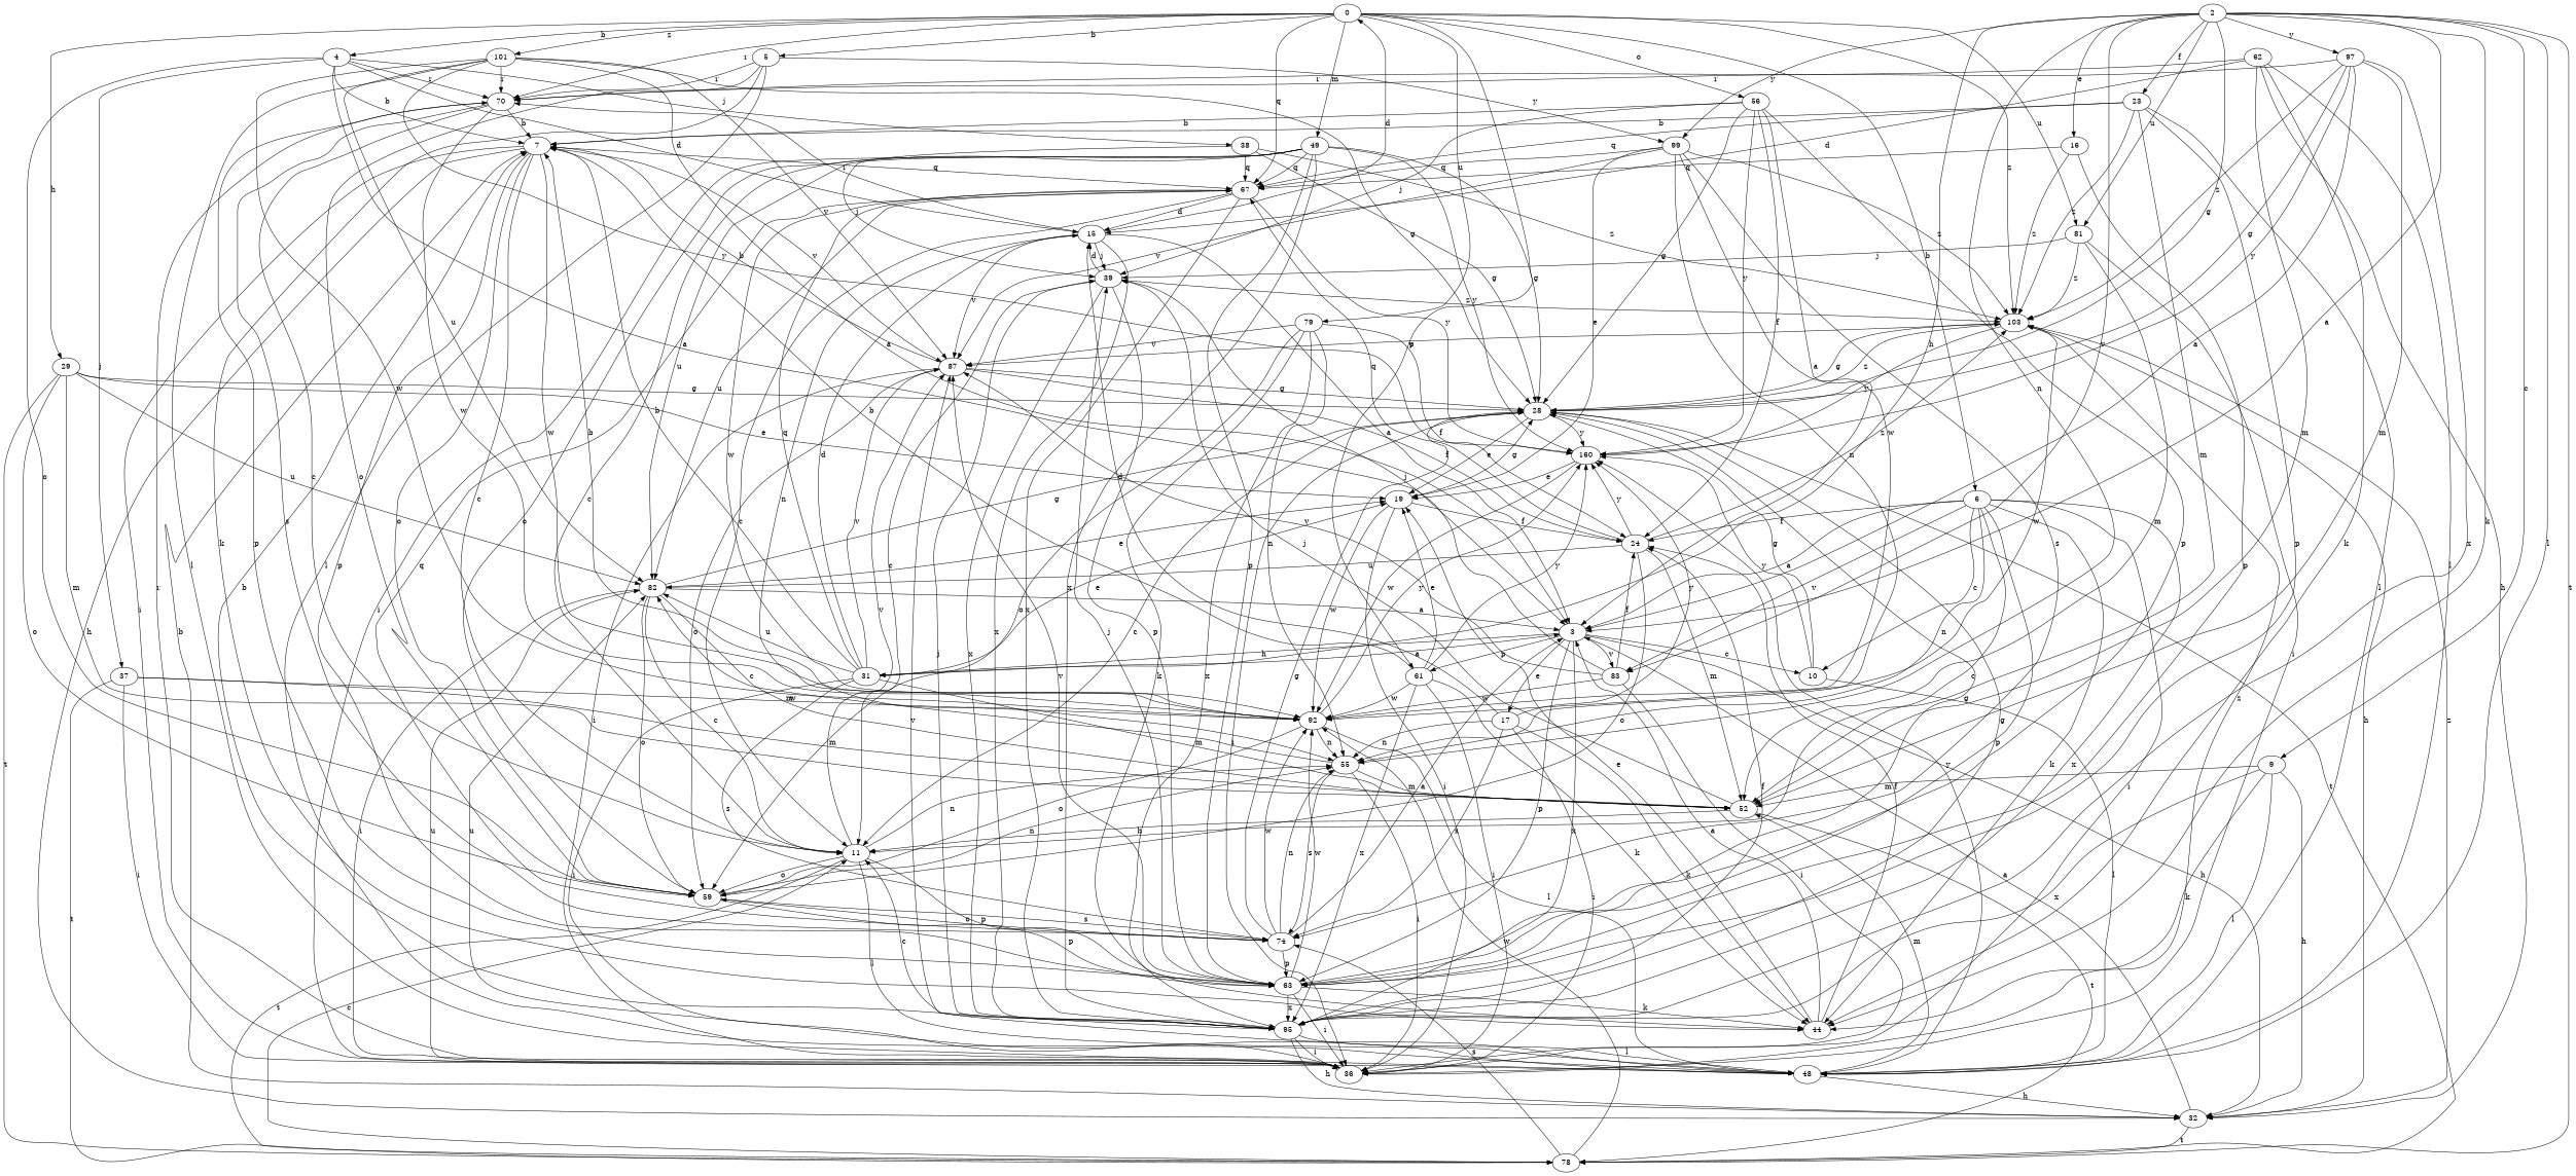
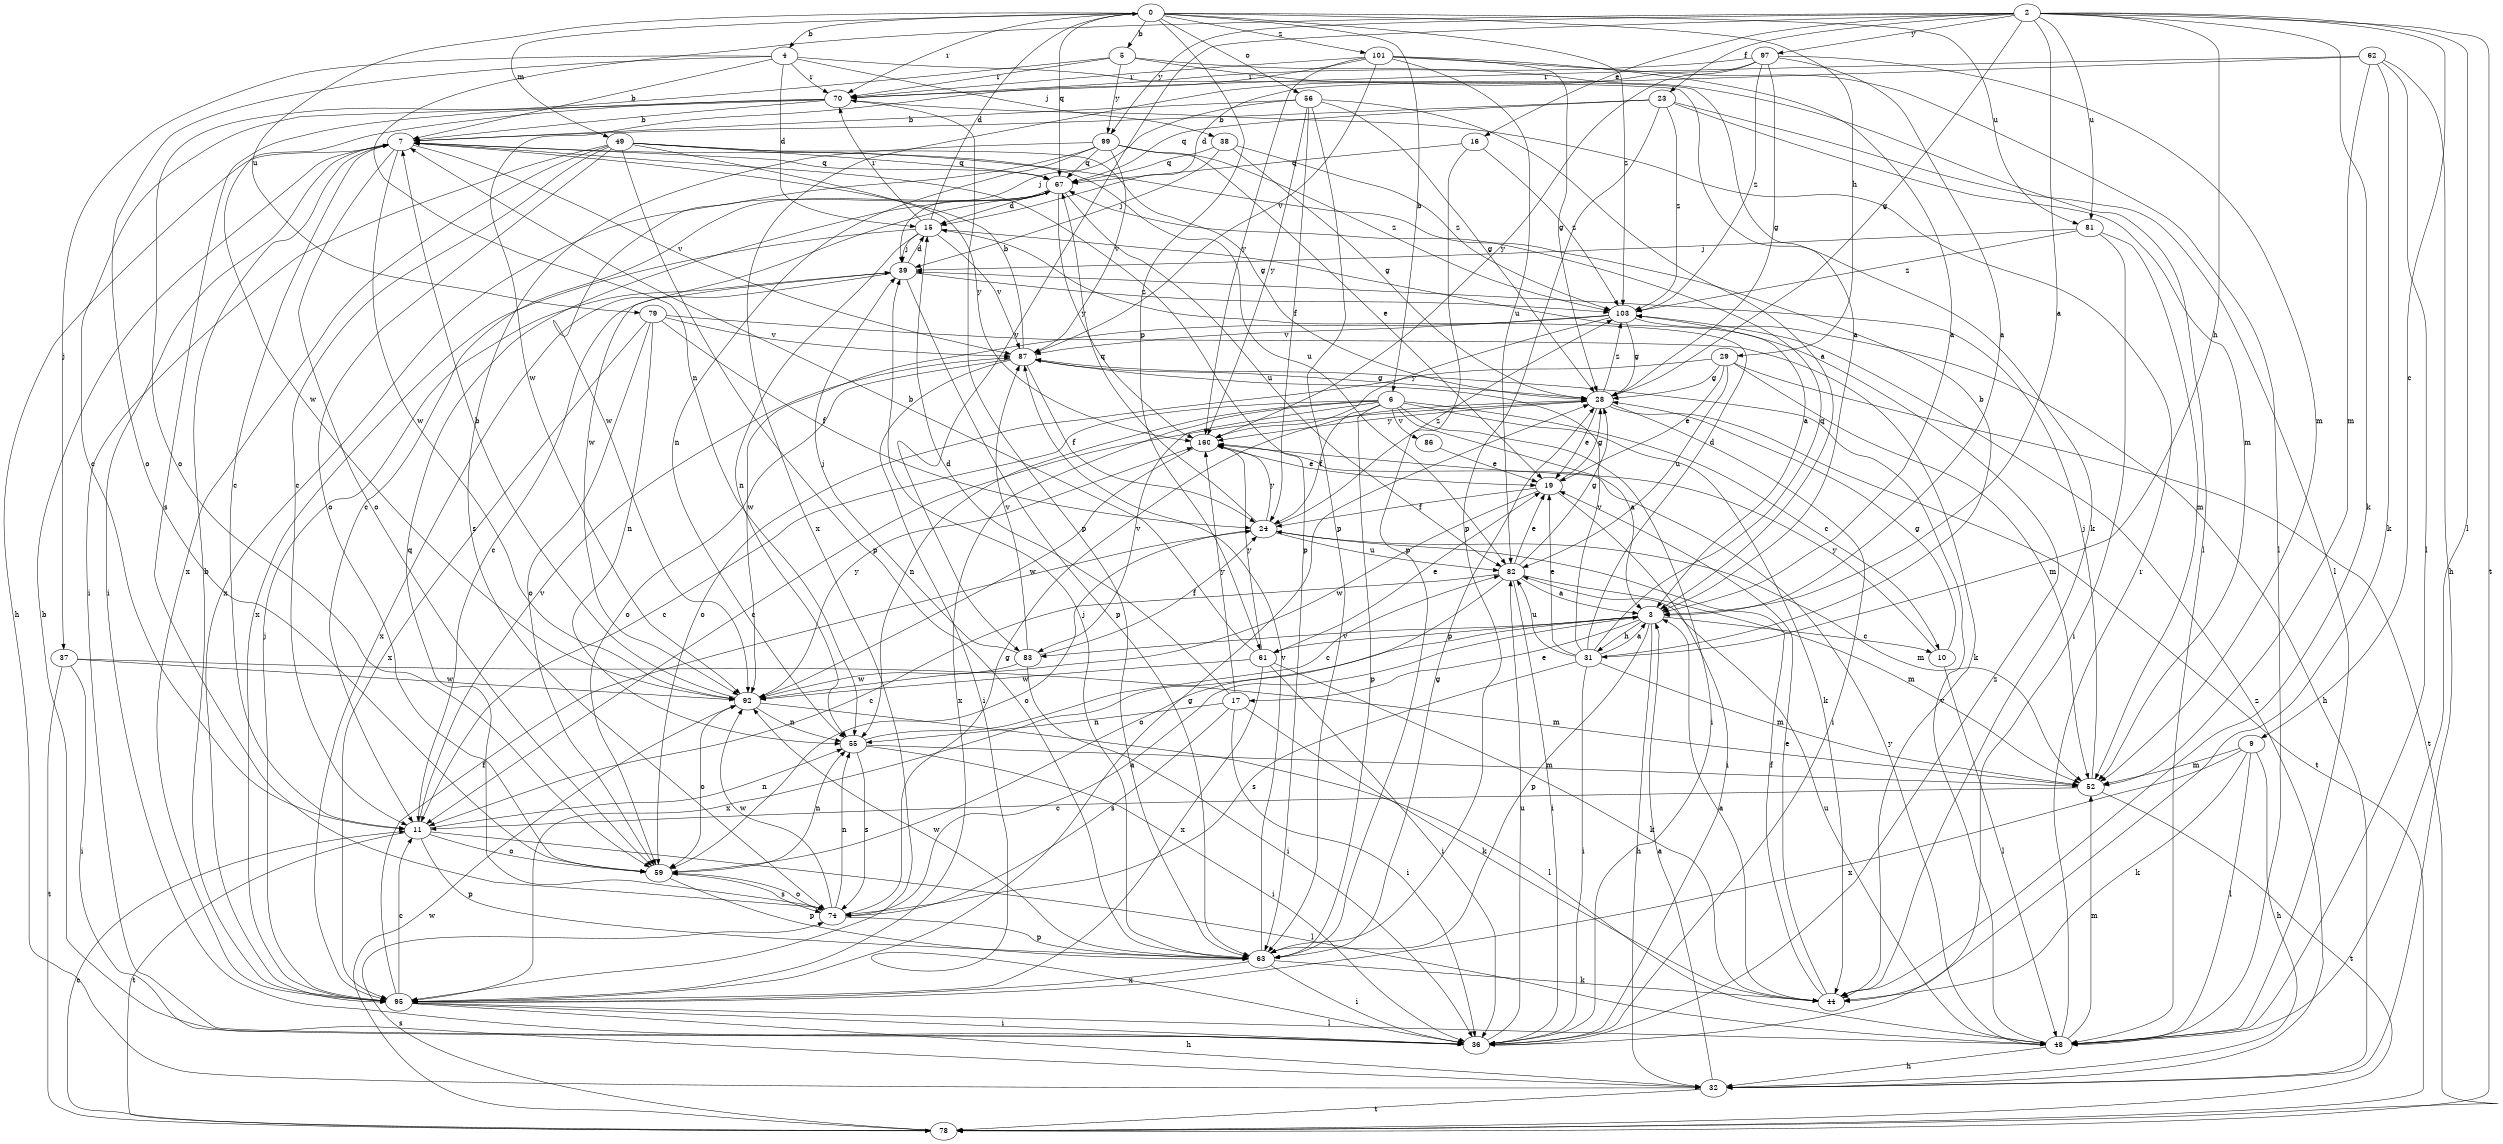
  strict digraph {
    0
    4
    5
    6
    29
    49
    56
    61
    67
    70
    79
    81
    101
    103
    15
    3
    7
    37
    38
    59
    44
    48
    99
    55
    83
    10
    63
    95
    11
    24
    36
+   86
    87
    39
    28
    78
    52
    19
    82
    n40 [label=160]
    92
    74
    32
    2
    9
    16
    23
    31
    97
    17
    62
    0 -> 4 [label=b]
    0 -> 5 [label=b]
    0 -> 6 [label=b]
    0 -> 29 [label=h]
    0 -> 49 [label=m]
    0 -> 56 [label=o]
    0 -> 61 [label=p]
    0 -> 67 [label=q]
    0 -> 70 [label=r]
    0 -> 79 [label=u]
    0 -> 81 [label=u]
    0 -> 101 [label=z]
    0 -> 103 [label=z]
    4 -> 70 [label=r]
    4 -> 15 [label=d]
    4 -> 3 [label=a]
    4 -> 7 [label=b]
    4 -> 37 [label=j]
    4 -> 38 [label=j]
    4 -> 59 [label=o]
    5 -> 70 [label=r]
    5 -> 59 [label=o]
    5 -> 44 [label=k]
    5 -> 48 [label=l]
    5 -> 99 [label=y]
    6 -> 3 [label=a]
    6 -> 44 [label=k]
    6 -> 55 [label=n]
    6 -> 83 [label=v]
    6 -> 10 [label=c]
    6 -> 63 [label=p]
    6 -> 95 [label=x]
    6 -> 11 [label=c]
    6 -> 24 [label=f]
    6 -> 36 [label=i]
+   6 -> 86 [label=v]
    29 -> 59 [label=o]
    29 -> 28 [label=g]
    29 -> 78 [label=t]
    29 -> 52 [label=m]
    29 -> 19 [label=e]
    29 -> 82 [label=u]
    49 -> 67 [label=q]
    49 -> 59 [label=o]
    49 -> 63 [label=p]
    49 -> 95 [label=x]
    49 -> 11 [label=c]
    49 -> 36 [label=i]
    49 -> 28 [label=g]
    49 -> 82 [label=u]
    49 -> n40 [label=y]
    56 -> 3 [label=a]
    56 -> 7 [label=b]
    56 -> 63 [label=p]
    56 -> 24 [label=f]
    56 -> 39 [label=j]
    56 -> 28 [label=g]
    56 -> n40 [label=y]
    61 -> 7 [label=b]
    61 -> 44 [label=k]
    61 -> 95 [label=x]
    61 -> 36 [label=i]
    61 -> 19 [label=e]
    61 -> n40 [label=y]
    61 -> 92 [label=w]
    67 -> 15 [label=d]
    67 -> 95 [label=x]
    67 -> 11 [label=c]
    67 -> 82 [label=u]
    67 -> n40 [label=y]
    67 -> 92 [label=w]
    70 -> 7 [label=b]
    70 -> 63 [label=p]
    70 -> 11 [label=c]
    70 -> 92 [label=w]
    70 -> 74 [label=s]
    79 -> 59 [label=o]
    79 -> 44 [label=k]
    79 -> 55 [label=n]
    79 -> 95 [label=x]
    79 -> 24 [label=f]
    79 -> 87 [label=v]
    81 -> 103 [label=z]
    81 -> 36 [label=i]
    81 -> 39 [label=j]
    81 -> 52 [label=m]
    101 -> 70 [label=r]
    101 -> 3 [label=a]
    101 -> 48 [label=l]
    101 -> 87 [label=v]
    101 -> 28 [label=g]
    101 -> 82 [label=u]
    101 -> n40 [label=y]
    101 -> 92 [label=w]
    103 -> 87 [label=v]
    103 -> 28 [label=g]
    103 -> n40 [label=y]
    103 -> 92 [label=w]
    103 -> 32 [label=h]
    15 -> 0 [label=d]
    15 -> 70 [label=r]
    15 -> 3 [label=a]
    15 -> 55 [label=n]
    15 -> 95 [label=x]
    15 -> 87 [label=v]
    15 -> 39 [label=j]
    3 -> 61 [label=p]
    3 -> 83 [label=v]
    3 -> 10 [label=c]
    3 -> 63 [label=p]
    3 -> 95 [label=x]
    3 -> 32 [label=h]
    3 -> 31 [label=h]
    3 -> 17 [label=e]
    7 -> 67 [label=q]
    7 -> 59 [label=o]
    7 -> 63 [label=p]
    7 -> 11 [label=c]
    7 -> 36 [label=i]
    7 -> 87 [label=v]
    7 -> 92 [label=w]
    7 -> 32 [label=h]
    37 -> 36 [label=i]
    37 -> 78 [label=t]
    37 -> 52 [label=m]
    37 -> 92 [label=w]
    38 -> 67 [label=q]
    38 -> 103 [label=z]
    38 -> 39 [label=j]
    38 -> 28 [label=g]
    59 -> 55 [label=n]
    59 -> 63 [label=p]
    59 -> 74 [label=s]
    44 -> 3 [label=a]
    44 -> 24 [label=f]
    44 -> 19 [label=e]
    48 -> 70 [label=r]
    48 -> 87 [label=v]
    48 -> 52 [label=m]
    48 -> 82 [label=u]
    48 -> n40 [label=y]
    48 -> 32 [label=h]
    99 -> 67 [label=q]
    99 -> 103 [label=z]
    99 -> 55 [label=n]
    99 -> 87 [label=v]
    99 -> 19 [label=e]
    99 -> 92 [label=w]
    99 -> 74 [label=s]
    55 -> 36 [label=i]
    55 -> 52 [label=m]
    55 -> 82 [label=c]
    55 -> 74 [label=s]
    83 -> 24 [label=f]
    83 -> 36 [label=i]
    83 -> 87 [label=v]
    83 -> 39 [label=j]
    83 -> 92 [label=w]
    10 -> 48 [label=l]
    10 -> 28 [label=g]
    10 -> n40 [label=y]
    63 -> 44 [label=k]
    63 -> 95 [label=x]
    63 -> 36 [label=i]
    63 -> 87 [label=v]
    63 -> 39 [label=j]
    63 -> 28 [label=g]
    63 -> 92 [label=w]
    95 -> 7 [label=b]
    95 -> 48 [label=l]
    95 -> 11 [label=c]
    95 -> 24 [label=f]
    95 -> 36 [label=i]
    95 -> 39 [label=j]
    95 -> 28 [label=g]
    95 -> 32 [label=h]
    11 -> 59 [label=o]
    11 -> 48 [label=l]
    11 -> 55 [label=n]
    11 -> 63 [label=p]
    11 -> 87 [label=v]
    11 -> 78 [label=t]
    24 -> 67 [label=q]
    24 -> 103 [label=z]
    24 -> 59 [label=o]
    24 -> 52 [label=m]
    24 -> 82 [label=u]
    24 -> n40 [label=y]
    36 -> 103 [label=z]
    36 -> 82 [label=u]
+   86 -> 19 [label=e]
    87 -> 7 [label=b]
    87 -> 59 [label=o]
    87 -> 24 [label=f]
    87 -> 36 [label=i]
    87 -> 28 [label=g]
    39 -> 103 [label=z]
    39 -> 15 [label=d]
    39 -> 63 [label=p]
    39 -> 95 [label=x]
    39 -> 11 [label=c]
    28 -> 103 [label=z]
    28 -> 11 [label=c]
    28 -> 36 [label=i]
    28 -> 78 [label=t]
    28 -> 19 [label=e]
    28 -> n40 [label=y]
    78 -> 11 [label=c]
    78 -> 92 [label=w]
    78 -> 74 [label=s]
-   52 -> 11 [label=h]
+   52 -> 11 [label=c]
    52 -> 39 [label=j]
    52 -> 78 [label=t]
    19 -> 24 [label=f]
    19 -> 36 [label=i]
    19 -> 28 [label=g]
    19 -> 92 [label=w]
    82 -> 3 [label=a]
    82 -> 59 [label=o]
    82 -> 11 [label=c]
    82 -> 36 [label=i]
    82 -> 28 [label=g]
    82 -> 52 [label=m]
    82 -> 19 [label=e]
    n40 -> 19 [label=e]
    n40 -> 92 [label=w]
    92 -> 7 [label=b]
    92 -> 59 [label=o]
    92 -> 48 [label=l]
    92 -> 55 [label=n]
    92 -> n40 [label=y]
    74 -> 67 [label=q]
    74 -> 3 [label=a]
    74 -> 59 [label=o]
    74 -> 55 [label=n]
    74 -> 63 [label=p]
    74 -> 28 [label=g]
    74 -> 92 [label=w]
    32 -> 103 [label=z]
    32 -> 3 [label=a]
    32 -> 7 [label=b]
    32 -> 78 [label=t]
    2 -> 81 [label=u]
    2 -> 3 [label=a]
    2 -> 44 [label=k]
    2 -> 48 [label=l]
    2 -> 99 [label=y]
    2 -> 55 [label=n]
    2 -> 83 [label=v]
    2 -> 28 [label=g]
    2 -> 78 [label=t]
    2 -> 9 [label=c]
    2 -> 16 [label=e]
    2 -> 23 [label=f]
    2 -> 31 [label=h]
    2 -> 97 [label=y]
    9 -> 44 [label=k]
    9 -> 48 [label=l]
    9 -> 95 [label=x]
    9 -> 52 [label=m]
    9 -> 32 [label=h]
    16 -> 67 [label=q]
    16 -> 103 [label=z]
    16 -> 63 [label=p]
    23 -> 67 [label=q]
    23 -> 103 [label=z]
    23 -> 7 [label=b]
    23 -> 48 [label=l]
    23 -> 63 [label=p]
    23 -> 52 [label=m]
    31 -> 67 [label=q]
    31 -> 15 [label=d]
    31 -> 3 [label=a]
    31 -> 7 [label=b]
    31 -> 36 [label=i]
    31 -> 87 [label=v]
    31 -> 52 [label=m]
    31 -> 19 [label=e]
    31 -> 82 [label=u]
    31 -> 74 [label=s]
    97 -> 70 [label=r]
    97 -> 103 [label=z]
    97 -> 3 [label=a]
    97 -> 95 [label=x]
    97 -> 28 [label=g]
    97 -> 52 [label=m]
    97 -> n40 [label=y]
    17 -> 15 [label=d]
    17 -> 44 [label=k]
    17 -> 55 [label=n]
    17 -> 36 [label=i]
    17 -> n40 [label=y]
    17 -> 74 [label=s]
    62 -> 70 [label=r]
    62 -> 15 [label=d]
    62 -> 44 [label=k]
    62 -> 48 [label=l]
    62 -> 52 [label=m]
    62 -> 32 [label=h]
  }
